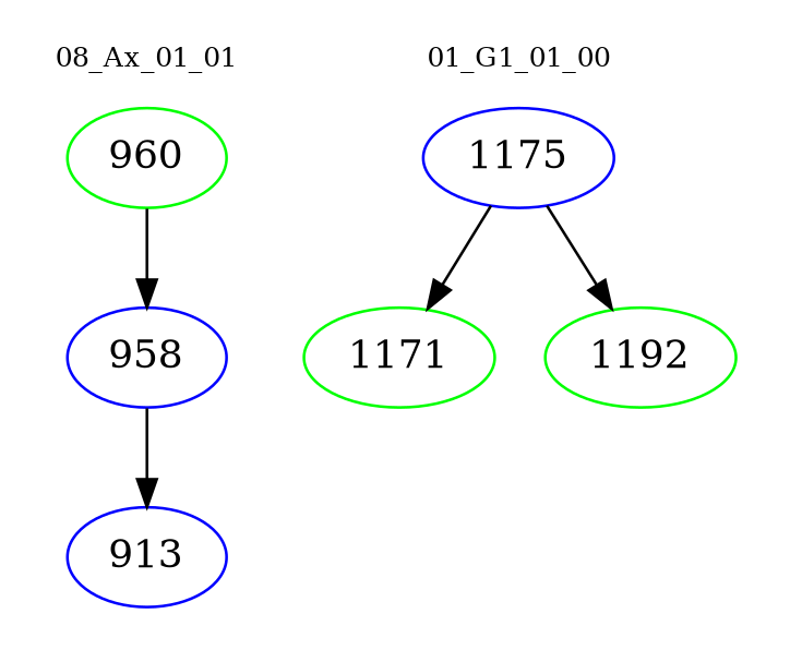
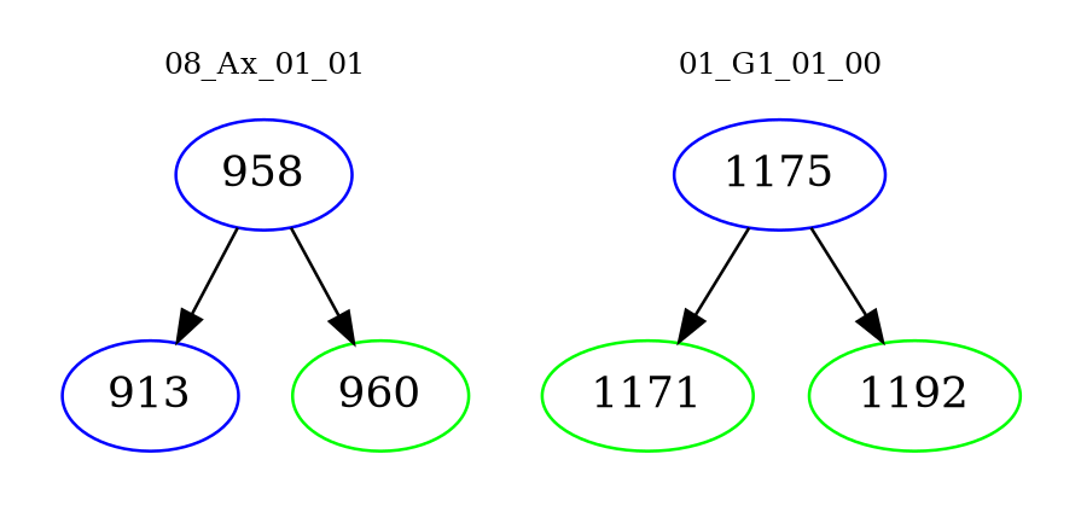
  digraph {
    node [color=blue]
    edge [color=black]
    n1 [label=958]
    n2 [label=913]
    n3 [color=green label=960]
    n4 [label=1175]
    n5 [color=green label=1171]
    n6 [color=green label=1192]
    subgraph cluster_1 {
      color=white
      fontsize=10
      label="08_Ax_01_01"
      n1
      n2
      n3
    }
    subgraph cluster_2 {
      color=white
      fontsize=10
      label="01_G1_01_00"
      n4
      n5
      n6
    }
    n1 -> n2
-   n3 -> n1
+   n1 -> n3
    n4 -> n5
    n4 -> n6
  }
